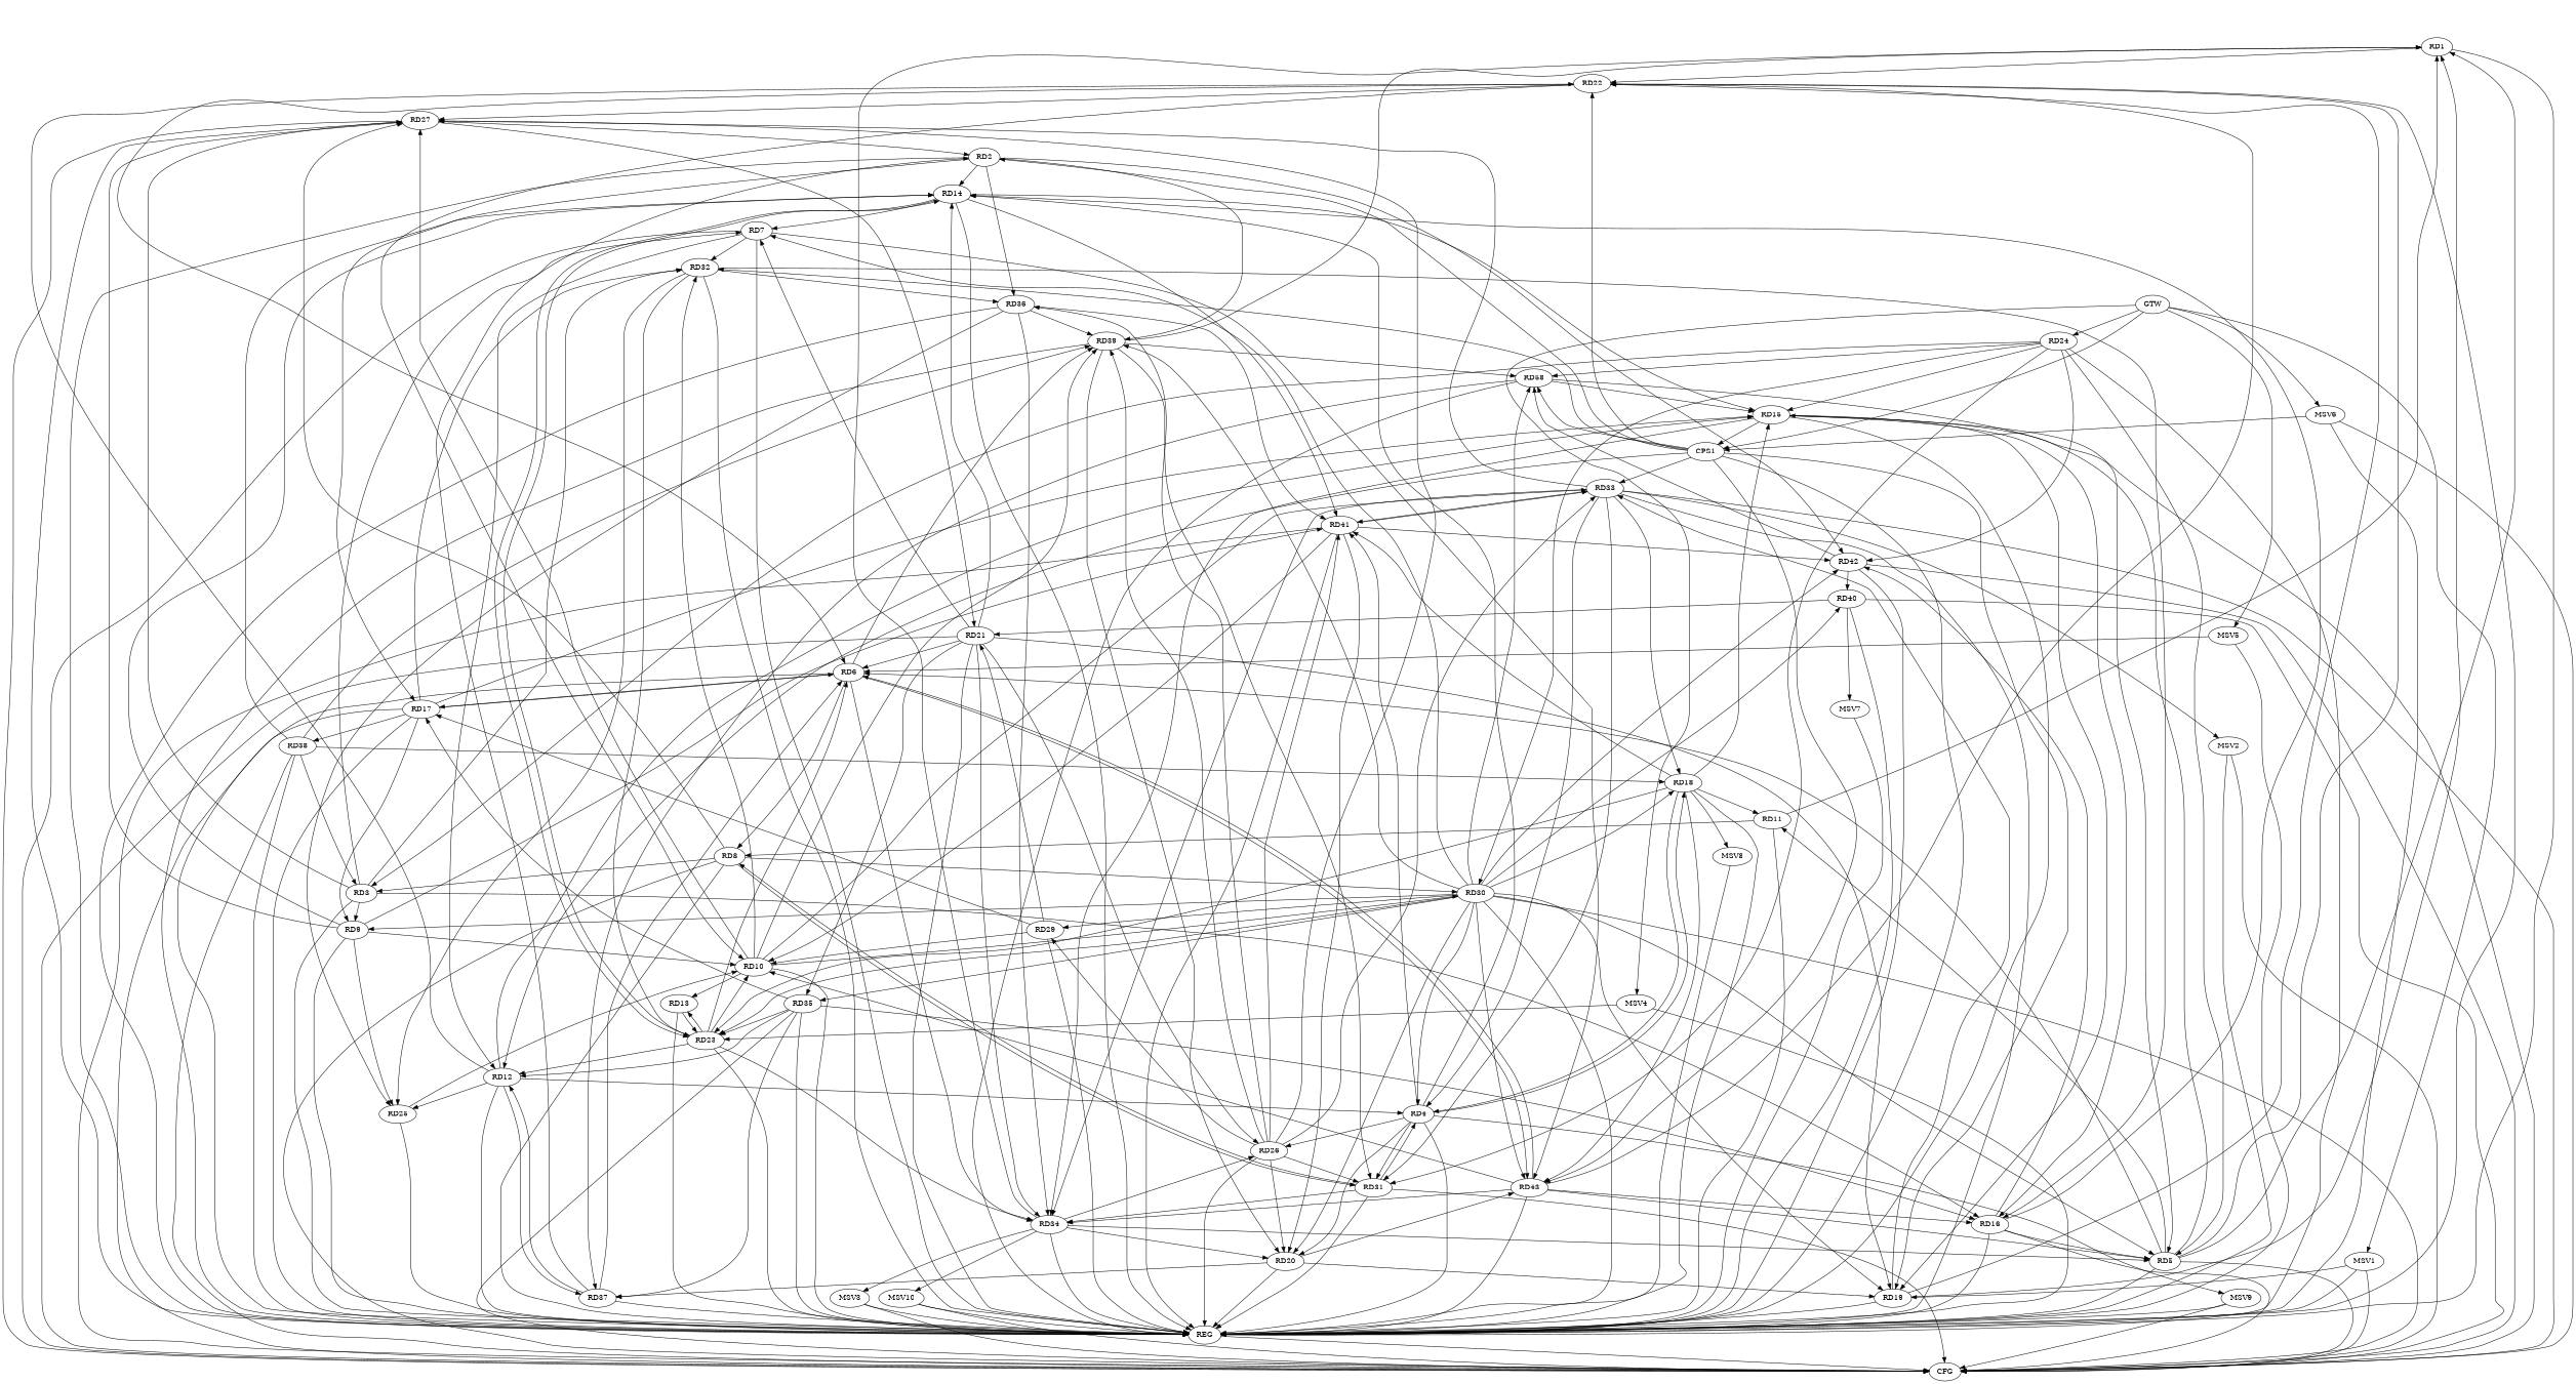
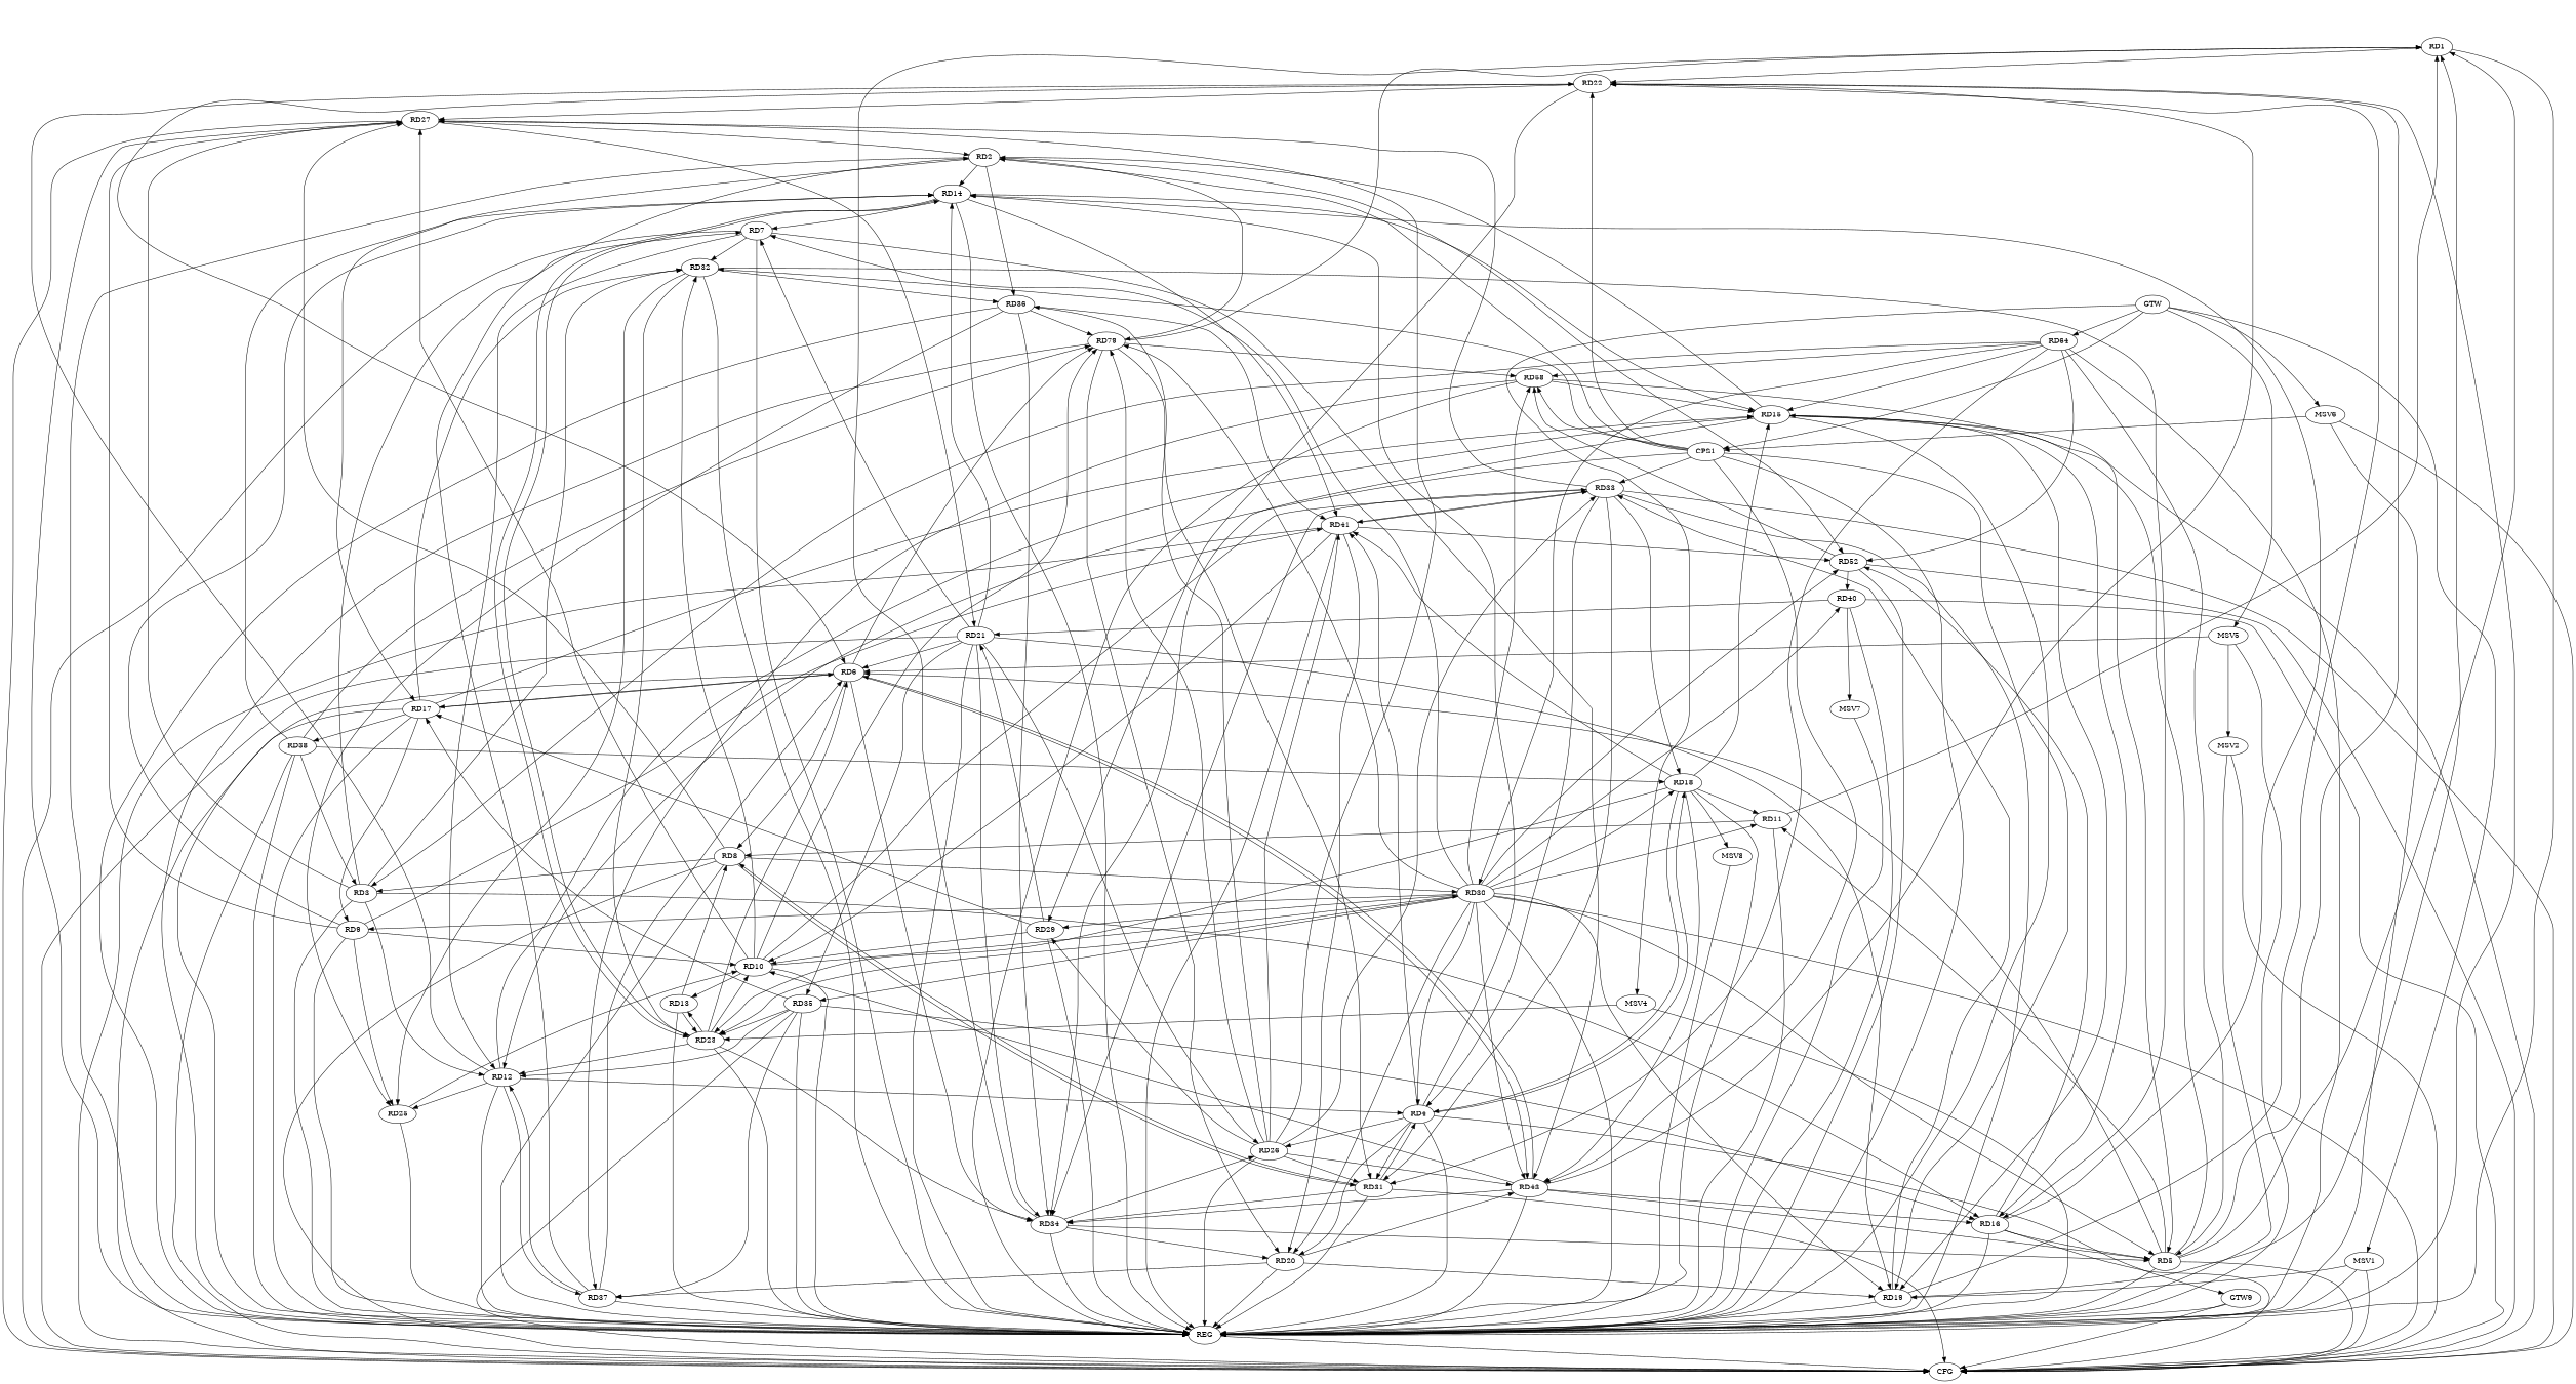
  strict digraph {
    n1 [label=RD1]
    n2 [label=RD22]
    n3 [label=REG]
    n4 [label=RD27]
    n5 [label=RD6]
    n6 [label=RD29]
    n7 [label=CFG]
    n8 [label=RD2]
    n9 [label=RD14]
    n10 [label=RD17]
    n11 [label=RD36]
-   n12 [label=RD39]
-   n13 [label=RD42]
+   n12 [label=RD79]
+   n13 [label=RD52]
    n14 [label=RD7]
    n15 [label=RD41]
    n16 [label=RD15]
    n17 [label=RD23]
    n18 [label=RD32]
    n19 [label=RD9]
    n20 [label=RD38]
    n21 [label=RD34]
    n22 [label=RD25]
    n23 [label=RD20]
    n24 [label=RD31]
    n25 [label=RD58]
    n26 [label=RD40]
    n27 [label=RD3]
    n28 [label=RD12]
    n29 [label=RD16]
    n30 [label=RD43]
    n31 [label=RD4]
    n32 [label=RD37]
    n33 [label=RD5]
    n34 [label=RD21]
    n35 [label=RD18]
    n36 [label=RD26]
-   n37 [label=MSV9]
+   n37 [label=GTW9]
    n38 [label=RD11]
    n39 [label=MSV8]
    n40 [label=RD19]
    n41 [label=RD33]
    n42 [label=RD8]
    n43 [label=RD10]
    n44 [label=RD30]
-   n45 [label=MSV3]
-   n46 [label=MSV10]
    n47 [label=RD35]
    n48 [label=RD13]
    n49 [label=MSV2]
-   n50 [label=RD24]
+   n50 [label=RD64]
    n51 [label=MSV7]
    n52 [label=CPS1]
    n53 [label=GTW]
    n54 [label=MSV1]
    n55 [label=MSV4]
    n56 [label=MSV5]
    n57 [label=MSV6]
    n1 -> n2
    n1 -> n3
    n2 -> n3
    n2 -> n4
    n2 -> n5
-   n2 -> n43
+   n2 -> n6
    n3 -> n7
    n4 -> n3
    n4 -> n7
    n4 -> n8
    n4 -> n34
    n5 -> n3
    n5 -> n10
    n5 -> n12
    n5 -> n21
    n5 -> n30
    n5 -> n42
    n6 -> n3
    n6 -> n10
    n6 -> n34
    n6 -> n43
    n8 -> n3
    n8 -> n9
    n8 -> n10
    n8 -> n11
    n8 -> n12
    n8 -> n13
    n9 -> n3
    n9 -> n14
    n9 -> n15
    n9 -> n16
    n9 -> n17
    n10 -> n3
    n10 -> n5
    n10 -> n7
    n10 -> n16
    n10 -> n18
    n10 -> n19
    n10 -> n20
    n11 -> n3
    n11 -> n12
    n11 -> n15
    n11 -> n21
    n11 -> n22
    n12 -> n1
    n12 -> n3
    n12 -> n23
    n12 -> n24
    n12 -> n25
    n13 -> n3
    n13 -> n7
    n13 -> n25
    n13 -> n26
    n14 -> n3
    n14 -> n7
    n14 -> n18
    n14 -> n28
    n14 -> n30
    n15 -> n3
    n15 -> n7
    n15 -> n13
    n15 -> n23
    n15 -> n41
    n15 -> n43
    n16 -> n3
    n16 -> n7
-   n16 -> n52
+   n16 -> n8
    n16 -> n21
    n16 -> n29
    n16 -> n40
    n17 -> n3
    n17 -> n5
    n17 -> n9
    n17 -> n21
    n17 -> n28
    n17 -> n43
    n17 -> n48
    n18 -> n3
    n18 -> n11
    n18 -> n17
    n18 -> n22
    n18 -> n29
    n19 -> n3
    n19 -> n4
    n19 -> n9
    n19 -> n15
    n19 -> n22
    n19 -> n43
    n20 -> n3
    n20 -> n7
    n20 -> n9
    n20 -> n12
    n20 -> n27
    n20 -> n35
    n21 -> n1
    n21 -> n3
    n21 -> n23
    n21 -> n33
    n21 -> n36
-   n21 -> n45
-   n21 -> n46
    n22 -> n3
    n22 -> n43
    n23 -> n3
    n23 -> n30
    n23 -> n32
    n23 -> n40
    n24 -> n3
    n24 -> n7
    n24 -> n21
    n24 -> n31
    n24 -> n42
    n25 -> n3
    n25 -> n16
    n25 -> n32
    n25 -> n33
    n26 -> n3
    n26 -> n7
    n26 -> n34
    n26 -> n51
    n27 -> n3
    n27 -> n4
    n27 -> n14
    n27 -> n18
-   n27 -> n19
+   n27 -> n28
    n27 -> n29
    n28 -> n2
    n28 -> n3
    n28 -> n16
    n28 -> n22
    n28 -> n31
    n28 -> n32
    n29 -> n3
    n29 -> n7
    n29 -> n9
    n29 -> n13
    n29 -> n33
    n30 -> n2
    n30 -> n3
    n30 -> n5
    n30 -> n21
    n30 -> n29
    n30 -> n33
    n30 -> n43
    n31 -> n3
    n31 -> n9
    n31 -> n15
    n31 -> n23
    n31 -> n24
    n31 -> n35
    n31 -> n36
    n31 -> n37
    n32 -> n3
    n32 -> n5
    n32 -> n8
    n32 -> n28
    n33 -> n1
    n33 -> n2
    n33 -> n3
    n33 -> n5
    n33 -> n7
    n33 -> n16
    n33 -> n38
    n34 -> n3
    n34 -> n5
    n34 -> n7
    n34 -> n9
    n34 -> n14
    n34 -> n21
    n34 -> n36
    n34 -> n40
    n34 -> n47
    n35 -> n3
    n35 -> n15
    n35 -> n16
    n35 -> n17
    n35 -> n30
    n35 -> n31
    n35 -> n38
    n35 -> n39
    n36 -> n3
    n36 -> n4
    n36 -> n6
    n36 -> n11
    n36 -> n12
    n36 -> n15
-   n36 -> n23
+   n36 -> n30
    n36 -> n24
    n36 -> n41
    n37 -> n3
    n37 -> n7
    n38 -> n1
    n38 -> n3
    n38 -> n42
    n39 -> n3
    n40 -> n1
    n40 -> n2
    n40 -> n3
    n40 -> n41
    n41 -> n3
    n41 -> n4
    n41 -> n7
    n41 -> n15
    n41 -> n21
    n41 -> n24
    n41 -> n31
    n41 -> n35
-   n41 -> n49
+   n56 -> n49
    n42 -> n3
    n42 -> n4
    n42 -> n7
    n42 -> n24
    n42 -> n27
    n42 -> n44
    n43 -> n3
    n43 -> n4
    n43 -> n12
    n43 -> n18
    n43 -> n41
    n43 -> n44
    n43 -> n48
    n44 -> n3
    n44 -> n6
    n44 -> n7
    n44 -> n12
    n44 -> n13
    n44 -> n14
    n44 -> n17
    n44 -> n19
    n44 -> n23
    n44 -> n25
    n44 -> n26
    n44 -> n30
    n44 -> n31
    n44 -> n33
    n44 -> n35
+   n44 -> n38
    n44 -> n40
    n44 -> n47
-   n45 -> n3
-   n45 -> n7
-   n46 -> n3
-   n46 -> n7
    n47 -> n3
    n47 -> n7
    n47 -> n10
    n47 -> n17
    n47 -> n28
    n47 -> n29
    n47 -> n32
    n48 -> n3
    n48 -> n17
+   n48 -> n42
    n49 -> n3
    n49 -> n7
    n50 -> n3
    n50 -> n13
    n50 -> n16
    n50 -> n24
    n50 -> n25
    n50 -> n27
    n50 -> n33
    n50 -> n44
    n51 -> n3
    n52 -> n2
    n52 -> n3
    n52 -> n8
    n52 -> n18
    n52 -> n25
    n52 -> n28
    n52 -> n30
    n52 -> n40
    n52 -> n41
    n53 -> n50
    n53 -> n52
    n53 -> n54
    n53 -> n55
    n53 -> n56
    n53 -> n57
    n54 -> n3
    n54 -> n7
    n54 -> n40
    n55 -> n3
    n55 -> n17
    n56 -> n3
    n56 -> n5
    n57 -> n3
    n57 -> n7
    n57 -> n52
  }
